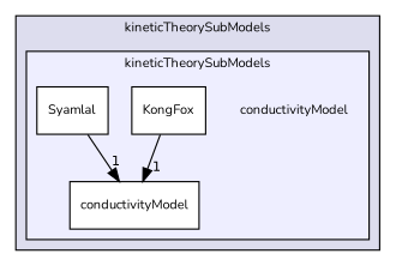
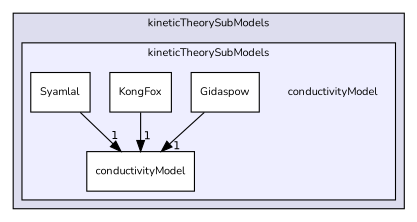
  digraph {
    compound=true
    fontname=Nunito
    node [fontname=Nunito fontsize=10 shape=box color=black fillcolor=white style=filled]
    edge [fontname=Nunito headlabel=1 labeldistance=1.5 labelfontname=Helvetica labelfontsize=10]
    n1 [label=conductivityModel shape=plaintext color="" fillcolor="" style=""]
    n2 [label=conductivityModel]
+   n3 [label=Gidaspow]
    n4 [label=KongFox]
    n5 [label=Syamlal]
    subgraph cluster_1 {
      bgcolor="#ddddee"
      fontsize=10
      label=kineticTheorySubModels
      pencolor=black
      subgraph cluster_2 {
        bgcolor="#eeeeff"
        fontsize=10
        label=kineticTheorySubModels
        pencolor=black
        n1
        n2
+       n3
        n4
        n5
      }
    }
+   n3 -> n2
    n4 -> n2
    n5 -> n2
  }
